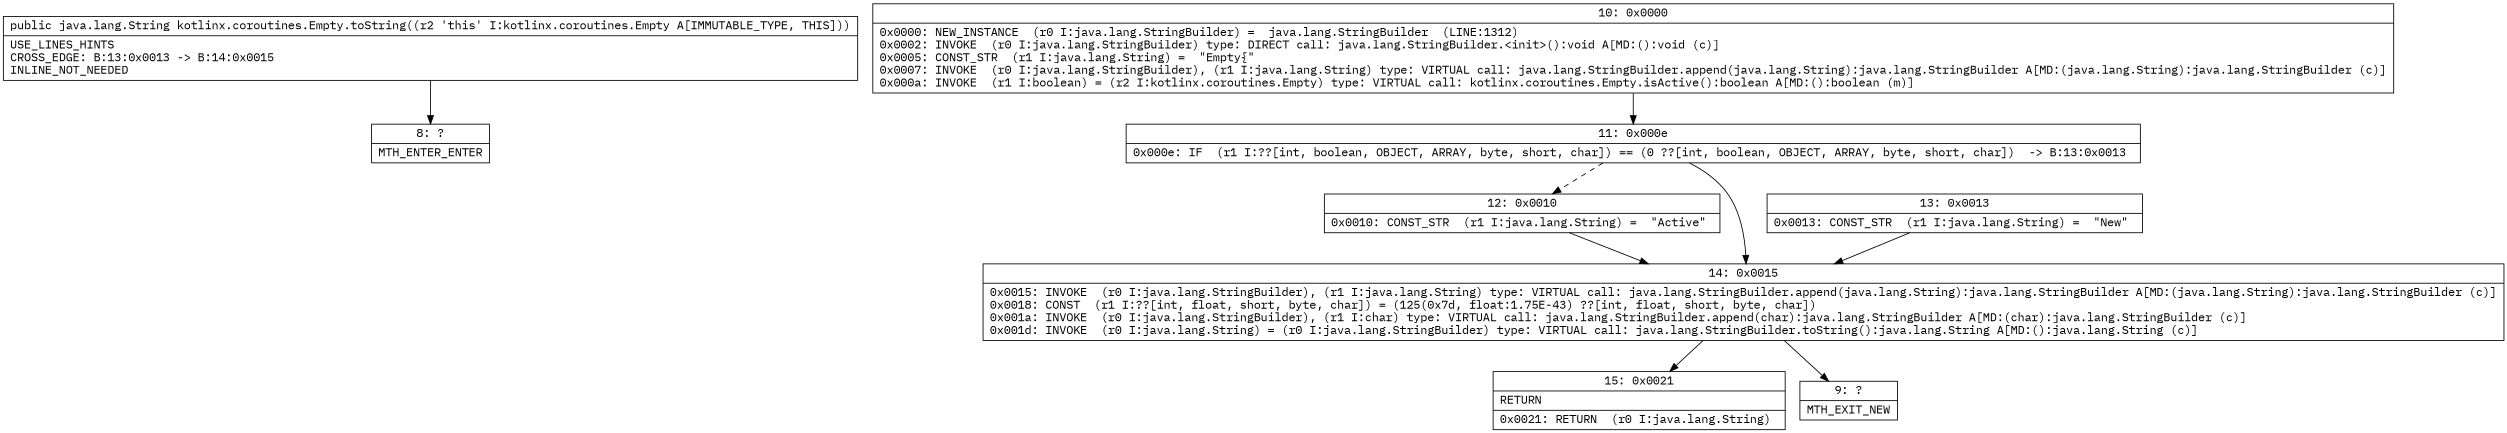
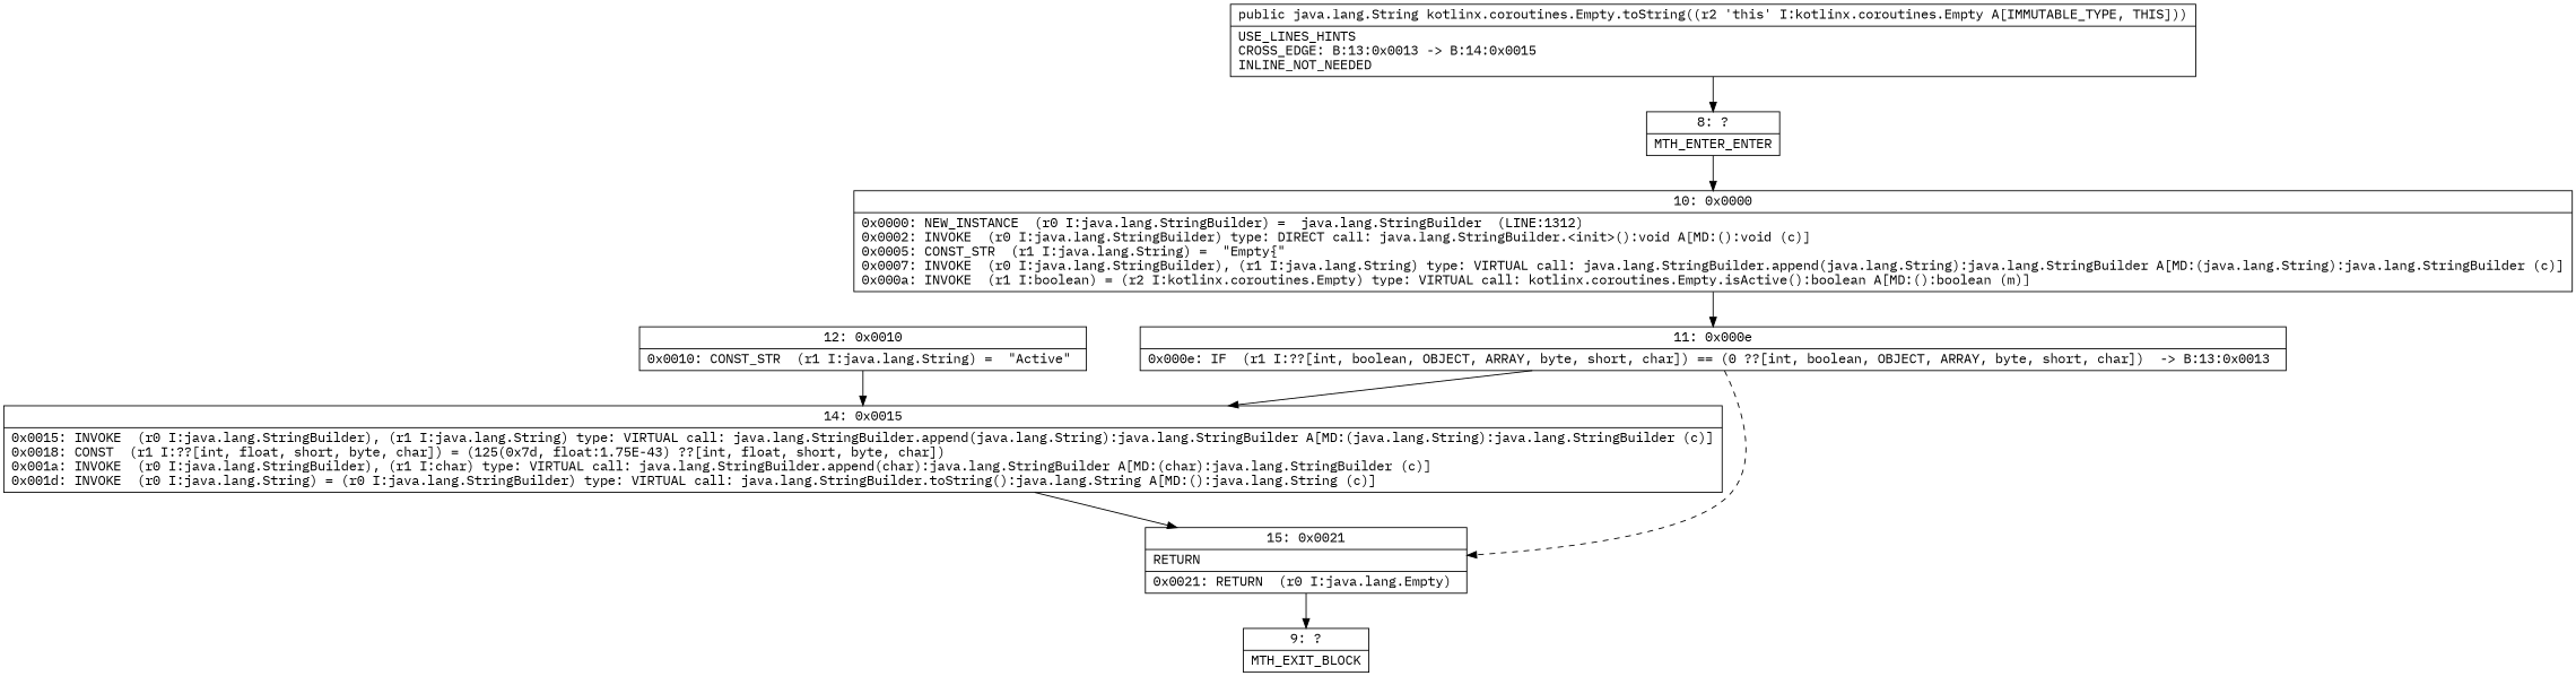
  digraph {
    fontname="IBM Plex Mono"
    node [fontname="IBM Plex Mono" shape=record]
    edge [fontname="IBM Plex Mono"]
    n1 [label="{8\:\ ?|MTH_ENTER_ENTER\l}"]
    n2 [label="{10\:\ 0x0000|0x0000: NEW_INSTANCE  (r0 I:java.lang.StringBuilder) =  java.lang.StringBuilder  (LINE:1312)\l0x0002: INVOKE  (r0 I:java.lang.StringBuilder) type: DIRECT call: java.lang.StringBuilder.\<init\>():void A[MD:():void (c)]\l0x0005: CONST_STR  (r1 I:java.lang.String) =  \"Empty\{\" \l0x0007: INVOKE  (r0 I:java.lang.StringBuilder), (r1 I:java.lang.String) type: VIRTUAL call: java.lang.StringBuilder.append(java.lang.String):java.lang.StringBuilder A[MD:(java.lang.String):java.lang.StringBuilder (c)]\l0x000a: INVOKE  (r1 I:boolean) = (r2 I:kotlinx.coroutines.Empty) type: VIRTUAL call: kotlinx.coroutines.Empty.isActive():boolean A[MD:():boolean (m)]\l}"]
    n3 [label="{11\:\ 0x000e|0x000e: IF  (r1 I:??[int, boolean, OBJECT, ARRAY, byte, short, char]) == (0 ??[int, boolean, OBJECT, ARRAY, byte, short, char])  \-\> B:13:0x0013 \l}"]
    n4 [label="{12\:\ 0x0010|0x0010: CONST_STR  (r1 I:java.lang.String) =  \"Active\" \l}"]
    n5 [label="{14\:\ 0x0015|0x0015: INVOKE  (r0 I:java.lang.StringBuilder), (r1 I:java.lang.String) type: VIRTUAL call: java.lang.StringBuilder.append(java.lang.String):java.lang.StringBuilder A[MD:(java.lang.String):java.lang.StringBuilder (c)]\l0x0018: CONST  (r1 I:??[int, float, short, byte, char]) = (125(0x7d, float:1.75E\-43) ??[int, float, short, byte, char]) \l0x001a: INVOKE  (r0 I:java.lang.StringBuilder), (r1 I:char) type: VIRTUAL call: java.lang.StringBuilder.append(char):java.lang.StringBuilder A[MD:(char):java.lang.StringBuilder (c)]\l0x001d: INVOKE  (r0 I:java.lang.String) = (r0 I:java.lang.StringBuilder) type: VIRTUAL call: java.lang.StringBuilder.toString():java.lang.String A[MD:():java.lang.String (c)]\l}"]
-   n6 [label="{13\:\ 0x0013|0x0013: CONST_STR  (r1 I:java.lang.String) =  \"New\" \l}"]
-   n7 [label="{15\:\ 0x0021|RETURN\l|0x0021: RETURN  (r0 I:java.lang.String) \l}"]
-   n8 [label="{9\:\ ?|MTH_EXIT_NEW\l}"]
+   n7 [label="{15\:\ 0x0021|RETURN\l|0x0021: RETURN  (r0 I:java.lang.Empty) \l}"]
+   n8 [label="{9\:\ ?|MTH_EXIT_BLOCK\l}"]
    n9 [label="{public java.lang.String kotlinx.coroutines.Empty.toString((r2 'this' I:kotlinx.coroutines.Empty A[IMMUTABLE_TYPE, THIS]))  | USE_LINES_HINTS\lCROSS_EDGE: B:13:0x0013 \-\> B:14:0x0015\lINLINE_NOT_NEEDED\l}"]
+   n1 -> n2
    n2 -> n3
-   n3 -> n4 [style=dashed]
+   n3 -> n7 [style=dashed]
    n3 -> n5
    n4 -> n5
    n5 -> n7
-   n6 -> n5
-   n5 -> n8
+   n7 -> n8
    n9 -> n1
  }
